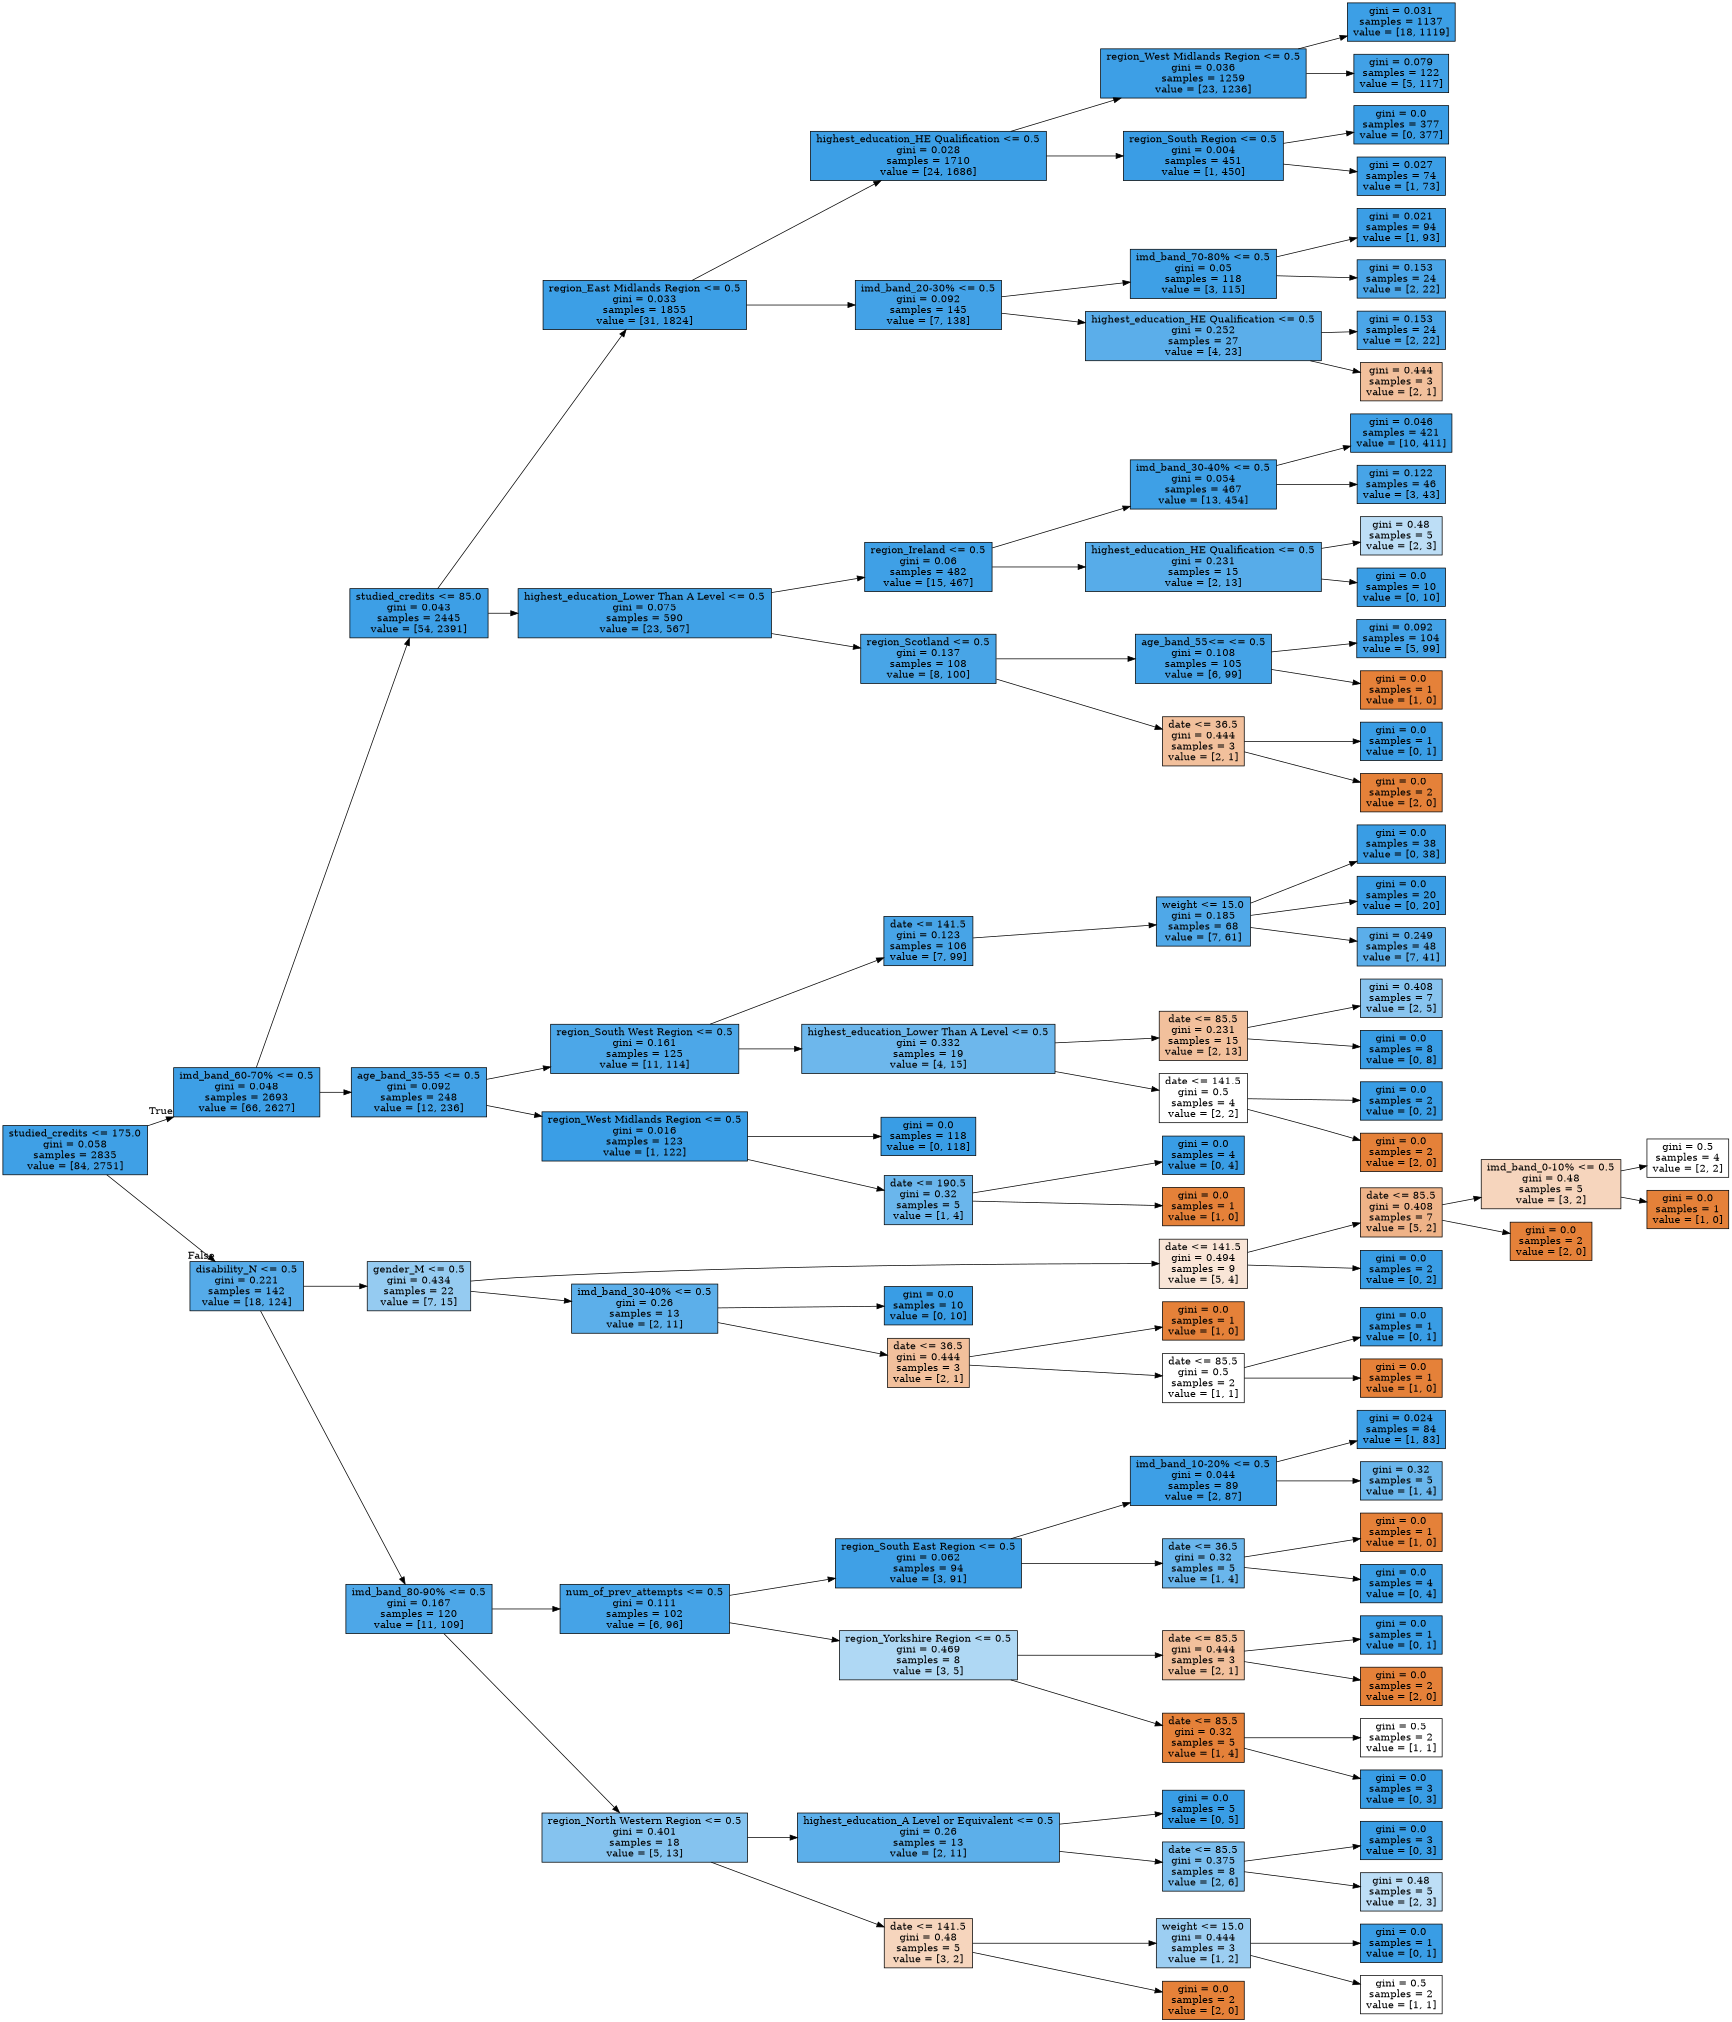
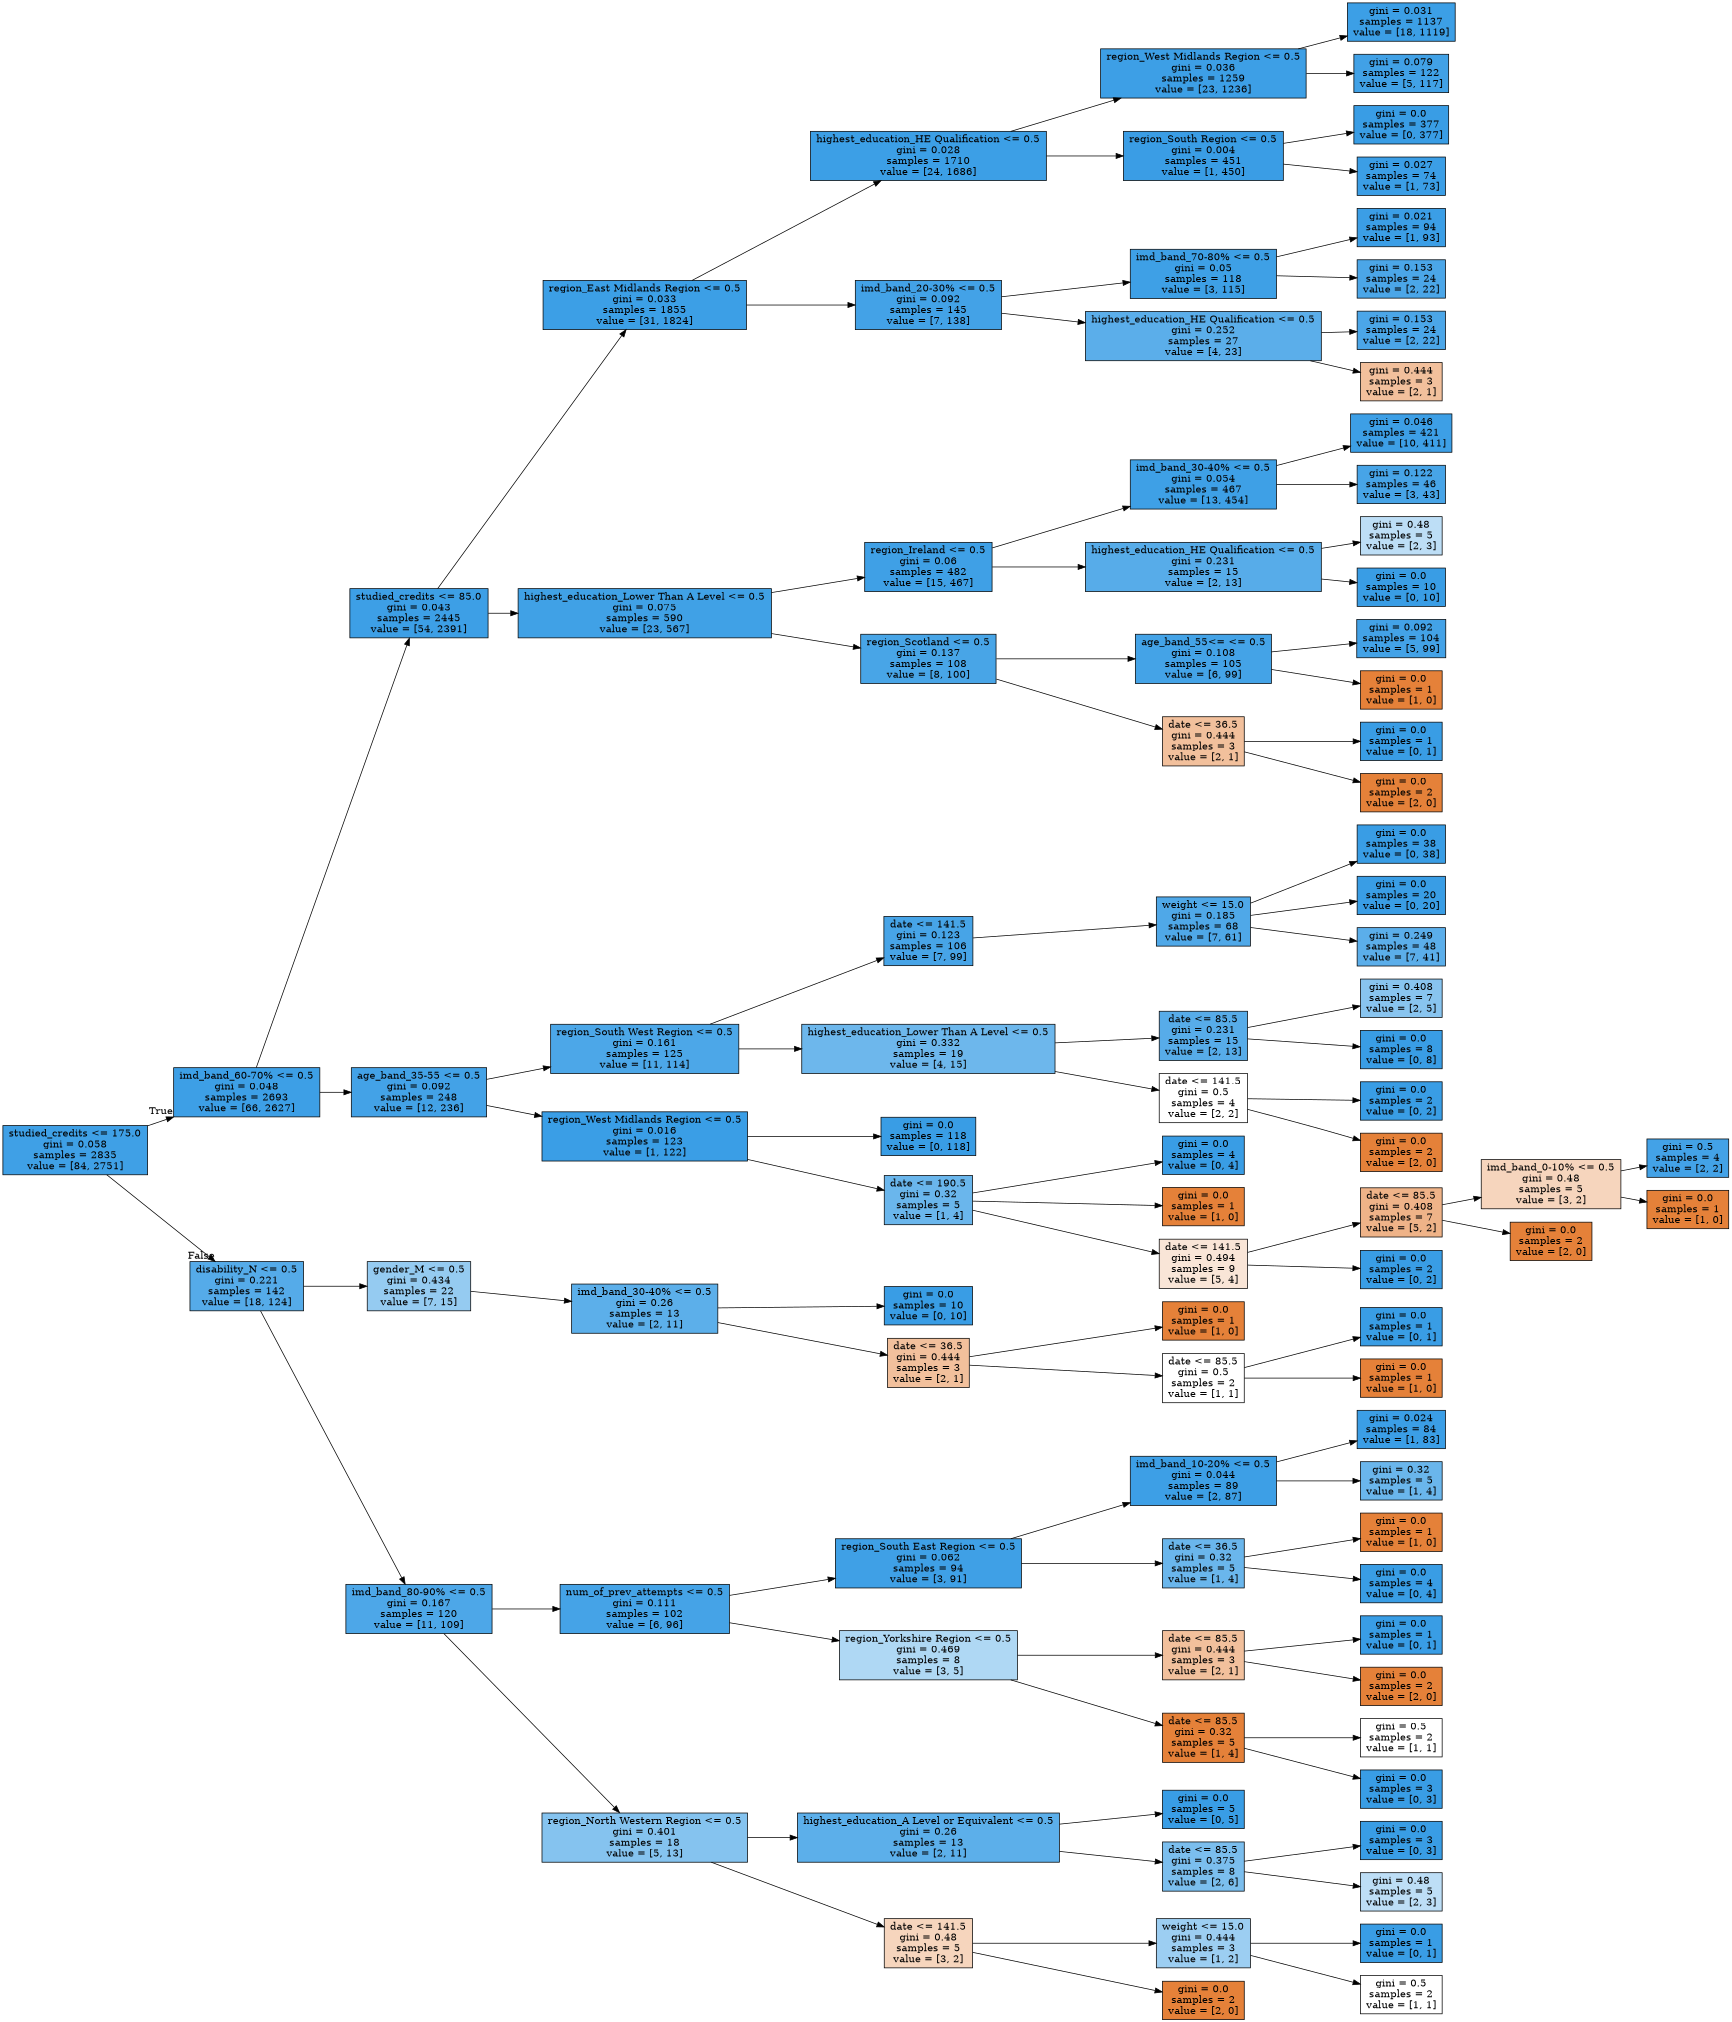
  digraph {
    rankdir=LR
    node [color=black fillcolor="#399de5ff" shape=box style=filled]
    n1 [fillcolor="#399de5f7" label="studied_credits <= 175.0\ngini = 0.058\nsamples = 2835\nvalue = [84, 2751]"]
    n2 [fillcolor="#399de5f9" label="imd_band_60-70% <= 0.5\ngini = 0.048\nsamples = 2693\nvalue = [66, 2627]"]
    n3 [fillcolor="#399de5da" label="disability_N <= 0.5\ngini = 0.221\nsamples = 142\nvalue = [18, 124]"]
    n4 [fillcolor="#399de5f9" label="studied_credits <= 85.0\ngini = 0.043\nsamples = 2445\nvalue = [54, 2391]"]
    n5 [fillcolor="#399de5f2" label="age_band_35-55 <= 0.5\ngini = 0.092\nsamples = 248\nvalue = [12, 236]"]
    n6 [fillcolor="#399de588" label="gender_M <= 0.5\ngini = 0.434\nsamples = 22\nvalue = [7, 15]"]
    n7 [fillcolor="#399de5e5" label="imd_band_80-90% <= 0.5\ngini = 0.167\nsamples = 120\nvalue = [11, 109]"]
    n8 [fillcolor="#399de5fb" label="region_East Midlands Region <= 0.5\ngini = 0.033\nsamples = 1855\nvalue = [31, 1824]"]
    n9 [fillcolor="#399de5f5" label="highest_education_Lower Than A Level <= 0.5\ngini = 0.075\nsamples = 590\nvalue = [23, 567]"]
    n10 [fillcolor="#399de5e6" label="region_South West Region <= 0.5\ngini = 0.161\nsamples = 125\nvalue = [11, 114]"]
    n11 [fillcolor="#399de5fd" label="region_West Midlands Region <= 0.5\ngini = 0.016\nsamples = 123\nvalue = [1, 122]"]
    n12 [fillcolor="#399de5fb" label="highest_education_HE Qualification <= 0.5\ngini = 0.028\nsamples = 1710\nvalue = [24, 1686]"]
    n13 [fillcolor="#399de5f2" label="imd_band_20-30% <= 0.5\ngini = 0.092\nsamples = 145\nvalue = [7, 138]"]
    n14 [fillcolor="#399de5f7" label="region_Ireland <= 0.5\ngini = 0.06\nsamples = 482\nvalue = [15, 467]"]
    n15 [fillcolor="#399de5eb" label="region_Scotland <= 0.5\ngini = 0.137\nsamples = 108\nvalue = [8, 100]"]
    n16 [fillcolor="#399de5fa" label="region_West Midlands Region <= 0.5\ngini = 0.036\nsamples = 1259\nvalue = [23, 1236]"]
    n17 [fillcolor="#399de5fe" label="region_South Region <= 0.5\ngini = 0.004\nsamples = 451\nvalue = [1, 450]"]
    n18 [fillcolor="#399de5f8" label="imd_band_70-80% <= 0.5\ngini = 0.05\nsamples = 118\nvalue = [3, 115]"]
    n19 [fillcolor="#399de5d3" label="highest_education_HE Qualification <= 0.5\ngini = 0.252\nsamples = 27\nvalue = [4, 23]"]
    n20 [fillcolor="#399de5fb" label="gini = 0.031\nsamples = 1137\nvalue = [18, 1119]"]
    n21 [fillcolor="#399de5f4" label="gini = 0.079\nsamples = 122\nvalue = [5, 117]"]
    n22 [label="gini = 0.0\nsamples = 377\nvalue = [0, 377]"]
    n23 [fillcolor="#399de5fc" label="gini = 0.027\nsamples = 74\nvalue = [1, 73]"]
    n24 [fillcolor="#399de5fc" label="gini = 0.021\nsamples = 94\nvalue = [1, 93]"]
    n25 [fillcolor="#399de5e8" label="gini = 0.153\nsamples = 24\nvalue = [2, 22]"]
    n26 [fillcolor="#399de5e8" label="gini = 0.153\nsamples = 24\nvalue = [2, 22]"]
    n27 [fillcolor="#e581397f" label="gini = 0.444\nsamples = 3\nvalue = [2, 1]"]
    n28 [fillcolor="#399de5f8" label="imd_band_30-40% <= 0.5\ngini = 0.054\nsamples = 467\nvalue = [13, 454]"]
    n29 [fillcolor="#399de5d8" label="highest_education_HE Qualification <= 0.5\ngini = 0.231\nsamples = 15\nvalue = [2, 13]"]
    n30 [fillcolor="#399de5f0" label="age_band_55<= <= 0.5\ngini = 0.108\nsamples = 105\nvalue = [6, 99]"]
    n31 [fillcolor="#e581397f" label="date <= 36.5\ngini = 0.444\nsamples = 3\nvalue = [2, 1]"]
    n32 [fillcolor="#399de5f9" label="gini = 0.046\nsamples = 421\nvalue = [10, 411]"]
    n33 [fillcolor="#399de5ed" label="gini = 0.122\nsamples = 46\nvalue = [3, 43]"]
    n34 [fillcolor="#399de555" label="gini = 0.48\nsamples = 5\nvalue = [2, 3]"]
    n35 [label="gini = 0.0\nsamples = 10\nvalue = [0, 10]"]
    n36 [fillcolor="#399de5f2" label="gini = 0.092\nsamples = 104\nvalue = [5, 99]"]
    n37 [fillcolor="#e58139ff" label="gini = 0.0\nsamples = 1\nvalue = [1, 0]"]
    n38 [label="gini = 0.0\nsamples = 1\nvalue = [0, 1]"]
    n39 [fillcolor="#e58139ff" label="gini = 0.0\nsamples = 2\nvalue = [2, 0]"]
    n40 [fillcolor="#399de5ed" label="date <= 141.5\ngini = 0.123\nsamples = 106\nvalue = [7, 99]"]
    n41 [fillcolor="#399de5bb" label="highest_education_Lower Than A Level <= 0.5\ngini = 0.332\nsamples = 19\nvalue = [4, 15]"]
    n42 [label="gini = 0.0\nsamples = 118\nvalue = [0, 118]"]
    n43 [fillcolor="#399de5bf" label="date <= 190.5\ngini = 0.32\nsamples = 5\nvalue = [1, 4]"]
    n44 [fillcolor="#399de5e2" label="weight <= 15.0\ngini = 0.185\nsamples = 68\nvalue = [7, 61]"]
-   n45 [fillcolor="#e581397f" label="date <= 85.5\ngini = 0.231\nsamples = 15\nvalue = [2, 13]"]
+   n45 [fillcolor="#399de5d8" label="date <= 85.5\ngini = 0.231\nsamples = 15\nvalue = [2, 13]"]
    n46 [fillcolor="#e5813900" label="date <= 141.5\ngini = 0.5\nsamples = 4\nvalue = [2, 2]"]
    n47 [label="gini = 0.0\nsamples = 38\nvalue = [0, 38]"]
    n48 [label="gini = 0.0\nsamples = 20\nvalue = [0, 20]"]
    n49 [fillcolor="#399de5d3" label="gini = 0.249\nsamples = 48\nvalue = [7, 41]"]
    n50 [fillcolor="#399de599" label="gini = 0.408\nsamples = 7\nvalue = [2, 5]"]
    n51 [label="gini = 0.0\nsamples = 8\nvalue = [0, 8]"]
    n52 [label="gini = 0.0\nsamples = 2\nvalue = [0, 2]"]
    n53 [fillcolor="#e58139ff" label="gini = 0.0\nsamples = 2\nvalue = [2, 0]"]
    n54 [label="gini = 0.0\nsamples = 4\nvalue = [0, 4]"]
    n55 [fillcolor="#e58139ff" label="gini = 0.0\nsamples = 1\nvalue = [1, 0]"]
    n56 [fillcolor="#e5813933" label="date <= 141.5\ngini = 0.494\nsamples = 9\nvalue = [5, 4]"]
    n57 [fillcolor="#399de5d1" label="imd_band_30-40% <= 0.5\ngini = 0.26\nsamples = 13\nvalue = [2, 11]"]
    n58 [fillcolor="#399de5ef" label="num_of_prev_attempts <= 0.5\ngini = 0.111\nsamples = 102\nvalue = [6, 96]"]
    n59 [fillcolor="#399de59d" label="region_North Western Region <= 0.5\ngini = 0.401\nsamples = 18\nvalue = [5, 13]"]
    n60 [fillcolor="#e5813999" label="date <= 85.5\ngini = 0.408\nsamples = 7\nvalue = [5, 2]"]
    n61 [label="gini = 0.0\nsamples = 2\nvalue = [0, 2]"]
    n62 [label="gini = 0.0\nsamples = 10\nvalue = [0, 10]"]
    n63 [fillcolor="#e581397f" label="date <= 36.5\ngini = 0.444\nsamples = 3\nvalue = [2, 1]"]
    n64 [fillcolor="#e5813955" label="imd_band_0-10% <= 0.5\ngini = 0.48\nsamples = 5\nvalue = [3, 2]"]
    n65 [fillcolor="#e58139ff" label="gini = 0.0\nsamples = 2\nvalue = [2, 0]"]
-   n66 [fillcolor="#e5813900" label="gini = 0.5\nsamples = 4\nvalue = [2, 2]"]
+   n66 [fillcolor="#399de5f2" label="gini = 0.5\nsamples = 4\nvalue = [2, 2]"]
    n67 [fillcolor="#e58139ff" label="gini = 0.0\nsamples = 1\nvalue = [1, 0]"]
    n68 [fillcolor="#e58139ff" label="gini = 0.0\nsamples = 1\nvalue = [1, 0]"]
    n69 [fillcolor="#e5813900" label="date <= 85.5\ngini = 0.5\nsamples = 2\nvalue = [1, 1]"]
    n70 [label="gini = 0.0\nsamples = 1\nvalue = [0, 1]"]
    n71 [fillcolor="#e58139ff" label="gini = 0.0\nsamples = 1\nvalue = [1, 0]"]
    n72 [fillcolor="#399de5f7" label="region_South East Region <= 0.5\ngini = 0.062\nsamples = 94\nvalue = [3, 91]"]
    n73 [fillcolor="#399de566" label="region_Yorkshire Region <= 0.5\ngini = 0.469\nsamples = 8\nvalue = [3, 5]"]
    n74 [fillcolor="#399de5d1" label="highest_education_A Level or Equivalent <= 0.5\ngini = 0.26\nsamples = 13\nvalue = [2, 11]"]
    n75 [fillcolor="#e5813955" label="date <= 141.5\ngini = 0.48\nsamples = 5\nvalue = [3, 2]"]
    n76 [fillcolor="#399de5f9" label="imd_band_10-20% <= 0.5\ngini = 0.044\nsamples = 89\nvalue = [2, 87]"]
    n77 [fillcolor="#399de5bf" label="date <= 36.5\ngini = 0.32\nsamples = 5\nvalue = [1, 4]"]
    n78 [fillcolor="#e581397f" label="date <= 85.5\ngini = 0.444\nsamples = 3\nvalue = [2, 1]"]
    n79 [fillcolor="#e58139ff" label="date <= 85.5\ngini = 0.32\nsamples = 5\nvalue = [1, 4]"]
    n80 [fillcolor="#399de5fc" label="gini = 0.024\nsamples = 84\nvalue = [1, 83]"]
    n81 [fillcolor="#399de5bf" label="gini = 0.32\nsamples = 5\nvalue = [1, 4]"]
    n82 [fillcolor="#e58139ff" label="gini = 0.0\nsamples = 1\nvalue = [1, 0]"]
    n83 [label="gini = 0.0\nsamples = 4\nvalue = [0, 4]"]
    n84 [label="gini = 0.0\nsamples = 1\nvalue = [0, 1]"]
    n85 [fillcolor="#e58139ff" label="gini = 0.0\nsamples = 2\nvalue = [2, 0]"]
    n86 [fillcolor="#e5813900" label="gini = 0.5\nsamples = 2\nvalue = [1, 1]"]
    n87 [label="gini = 0.0\nsamples = 3\nvalue = [0, 3]"]
    n88 [label="gini = 0.0\nsamples = 5\nvalue = [0, 5]"]
    n89 [fillcolor="#399de5aa" label="date <= 85.5\ngini = 0.375\nsamples = 8\nvalue = [2, 6]"]
    n90 [fillcolor="#399de57f" label="weight <= 15.0\ngini = 0.444\nsamples = 3\nvalue = [1, 2]"]
    n91 [fillcolor="#e58139ff" label="gini = 0.0\nsamples = 2\nvalue = [2, 0]"]
    n92 [label="gini = 0.0\nsamples = 3\nvalue = [0, 3]"]
    n93 [fillcolor="#399de555" label="gini = 0.48\nsamples = 5\nvalue = [2, 3]"]
    n94 [label="gini = 0.0\nsamples = 1\nvalue = [0, 1]"]
    n95 [fillcolor="#e5813900" label="gini = 0.5\nsamples = 2\nvalue = [1, 1]"]
    n1 -> n2 [headlabel=True labelangle=45 labeldistance=2.5]
    n1 -> n3 [headlabel=False labelangle=-45 labeldistance=2.5]
    n2 -> n4
    n2 -> n5
    n3 -> n6
    n3 -> n7
    n4 -> n8
    n4 -> n9
    n5 -> n10
    n5 -> n11
-   n6 -> n56
+   n43 -> n56
    n6 -> n57
    n7 -> n58
    n7 -> n59
    n8 -> n12
    n8 -> n13
    n9 -> n14
    n9 -> n15
    n10 -> n40
    n10 -> n41
    n11 -> n42
    n11 -> n43
    n12 -> n16
    n12 -> n17
    n13 -> n18
    n13 -> n19
    n14 -> n28
    n14 -> n29
    n15 -> n30
    n15 -> n31
    n16 -> n20
    n16 -> n21
    n17 -> n22
    n17 -> n23
    n18 -> n24
    n18 -> n25
    n19 -> n26
    n19 -> n27
    n28 -> n32
    n28 -> n33
    n29 -> n34
    n29 -> n35
    n30 -> n36
    n30 -> n37
    n31 -> n38
    n31 -> n39
    n40 -> n44
    n41 -> n45
    n41 -> n46
    n43 -> n54
    n43 -> n55
    n44 -> n47
    n44 -> n48
    n44 -> n49
    n45 -> n50
    n45 -> n51
    n46 -> n52
    n46 -> n53
    n56 -> n60
    n56 -> n61
    n57 -> n62
    n57 -> n63
    n58 -> n72
    n58 -> n73
    n59 -> n74
    n59 -> n75
    n60 -> n64
    n60 -> n65
    n63 -> n68
    n63 -> n69
    n64 -> n66
    n64 -> n67
    n69 -> n70
    n69 -> n71
    n72 -> n76
    n72 -> n77
    n73 -> n78
    n73 -> n79
    n74 -> n88
    n74 -> n89
    n75 -> n90
    n75 -> n91
    n76 -> n80
    n76 -> n81
    n77 -> n82
    n77 -> n83
    n78 -> n84
    n78 -> n85
    n79 -> n86
    n79 -> n87
    n89 -> n92
    n89 -> n93
    n90 -> n94
    n90 -> n95
  }
